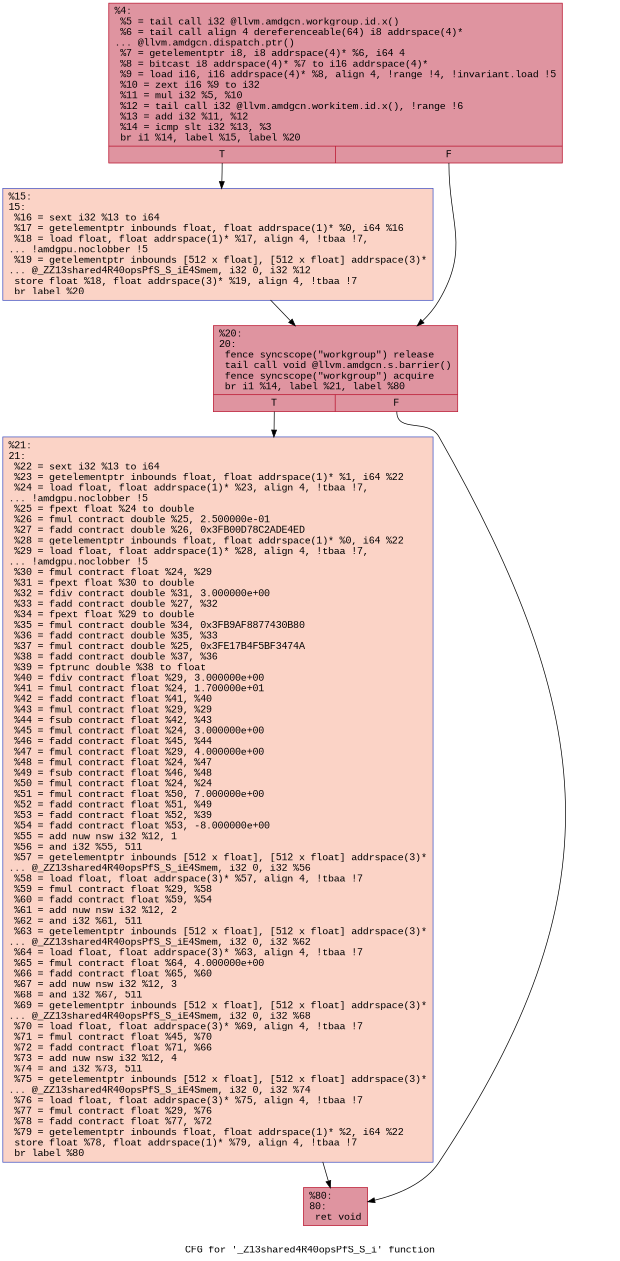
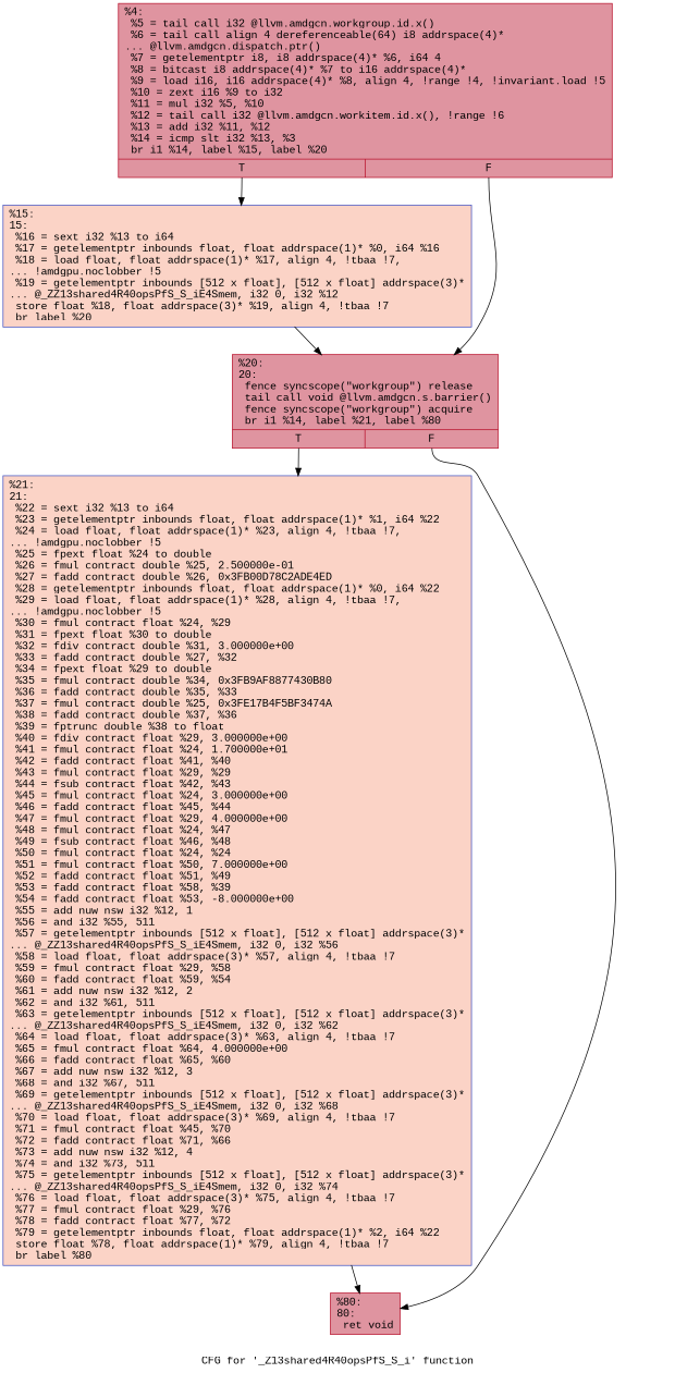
  digraph {
    label="CFG for '_Z13shared4R40opsPfS_S_i' function"
    fontname="Liberation Mono"
    node [color="#b70d28ff" fillcolor="#b70d2870" shape=record style=filled fontname="Liberation Mono"]
    edge [fontname="Liberation Mono"]
    n1 [label="{%4:\l  %5 = tail call i32 @llvm.amdgcn.workgroup.id.x()\l  %6 = tail call align 4 dereferenceable(64) i8 addrspace(4)*\l... @llvm.amdgcn.dispatch.ptr()\l  %7 = getelementptr i8, i8 addrspace(4)* %6, i64 4\l  %8 = bitcast i8 addrspace(4)* %7 to i16 addrspace(4)*\l  %9 = load i16, i16 addrspace(4)* %8, align 4, !range !4, !invariant.load !5\l  %10 = zext i16 %9 to i32\l  %11 = mul i32 %5, %10\l  %12 = tail call i32 @llvm.amdgcn.workitem.id.x(), !range !6\l  %13 = add i32 %11, %12\l  %14 = icmp slt i32 %13, %3\l  br i1 %14, label %15, label %20\l|{<s0>T|<s1>F}}"]
    n2 [color="#3d50c3ff" fillcolor="#f59c7d70" label="{%15:\l15:                                               \l  %16 = sext i32 %13 to i64\l  %17 = getelementptr inbounds float, float addrspace(1)* %0, i64 %16\l  %18 = load float, float addrspace(1)* %17, align 4, !tbaa !7,\l... !amdgpu.noclobber !5\l  %19 = getelementptr inbounds [512 x float], [512 x float] addrspace(3)*\l... @_ZZ13shared4R40opsPfS_S_iE4Smem, i32 0, i32 %12\l  store float %18, float addrspace(3)* %19, align 4, !tbaa !7\l  br label %20\l}"]
    n3 [label="{%20:\l20:                                               \l  fence syncscope(\"workgroup\") release\l  tail call void @llvm.amdgcn.s.barrier()\l  fence syncscope(\"workgroup\") acquire\l  br i1 %14, label %21, label %80\l|{<s0>T|<s1>F}}"]
-   n4 [color="#3d50c3ff" fillcolor="#f59c7d70" label="{%21:\l21:                                               \l  %22 = sext i32 %13 to i64\l  %23 = getelementptr inbounds float, float addrspace(1)* %1, i64 %22\l  %24 = load float, float addrspace(1)* %23, align 4, !tbaa !7,\l... !amdgpu.noclobber !5\l  %25 = fpext float %24 to double\l  %26 = fmul contract double %25, 2.500000e-01\l  %27 = fadd contract double %26, 0x3FB00D78C2ADE4ED\l  %28 = getelementptr inbounds float, float addrspace(1)* %0, i64 %22\l  %29 = load float, float addrspace(1)* %28, align 4, !tbaa !7,\l... !amdgpu.noclobber !5\l  %30 = fmul contract float %24, %29\l  %31 = fpext float %30 to double\l  %32 = fdiv contract double %31, 3.000000e+00\l  %33 = fadd contract double %27, %32\l  %34 = fpext float %29 to double\l  %35 = fmul contract double %34, 0x3FB9AF8877430B80\l  %36 = fadd contract double %35, %33\l  %37 = fmul contract double %25, 0x3FE17B4F5BF3474A\l  %38 = fadd contract double %37, %36\l  %39 = fptrunc double %38 to float\l  %40 = fdiv contract float %29, 3.000000e+00\l  %41 = fmul contract float %24, 1.700000e+01\l  %42 = fadd contract float %41, %40\l  %43 = fmul contract float %29, %29\l  %44 = fsub contract float %42, %43\l  %45 = fmul contract float %24, 3.000000e+00\l  %46 = fadd contract float %45, %44\l  %47 = fmul contract float %29, 4.000000e+00\l  %48 = fmul contract float %24, %47\l  %49 = fsub contract float %46, %48\l  %50 = fmul contract float %24, %24\l  %51 = fmul contract float %50, 7.000000e+00\l  %52 = fadd contract float %51, %49\l  %53 = fadd contract float %52, %39\l  %54 = fadd contract float %53, -8.000000e+00\l  %55 = add nuw nsw i32 %12, 1\l  %56 = and i32 %55, 511\l  %57 = getelementptr inbounds [512 x float], [512 x float] addrspace(3)*\l... @_ZZ13shared4R40opsPfS_S_iE4Smem, i32 0, i32 %56\l  %58 = load float, float addrspace(3)* %57, align 4, !tbaa !7\l  %59 = fmul contract float %29, %58\l  %60 = fadd contract float %59, %54\l  %61 = add nuw nsw i32 %12, 2\l  %62 = and i32 %61, 511\l  %63 = getelementptr inbounds [512 x float], [512 x float] addrspace(3)*\l... @_ZZ13shared4R40opsPfS_S_iE4Smem, i32 0, i32 %62\l  %64 = load float, float addrspace(3)* %63, align 4, !tbaa !7\l  %65 = fmul contract float %64, 4.000000e+00\l  %66 = fadd contract float %65, %60\l  %67 = add nuw nsw i32 %12, 3\l  %68 = and i32 %67, 511\l  %69 = getelementptr inbounds [512 x float], [512 x float] addrspace(3)*\l... @_ZZ13shared4R40opsPfS_S_iE4Smem, i32 0, i32 %68\l  %70 = load float, float addrspace(3)* %69, align 4, !tbaa !7\l  %71 = fmul contract float %45, %70\l  %72 = fadd contract float %71, %66\l  %73 = add nuw nsw i32 %12, 4\l  %74 = and i32 %73, 511\l  %75 = getelementptr inbounds [512 x float], [512 x float] addrspace(3)*\l... @_ZZ13shared4R40opsPfS_S_iE4Smem, i32 0, i32 %74\l  %76 = load float, float addrspace(3)* %75, align 4, !tbaa !7\l  %77 = fmul contract float %29, %76\l  %78 = fadd contract float %77, %72\l  %79 = getelementptr inbounds float, float addrspace(1)* %2, i64 %22\l  store float %78, float addrspace(1)* %79, align 4, !tbaa !7\l  br label %80\l}"]
+   n4 [color="#3d50c3ff" fillcolor="#f59c7d70" label="{%21:\l21:                                               \l  %22 = sext i32 %13 to i64\l  %23 = getelementptr inbounds float, float addrspace(1)* %1, i64 %22\l  %24 = load float, float addrspace(1)* %23, align 4, !tbaa !7,\l... !amdgpu.noclobber !5\l  %25 = fpext float %24 to double\l  %26 = fmul contract double %25, 2.500000e-01\l  %27 = fadd contract double %26, 0x3FB00D78C2ADE4ED\l  %28 = getelementptr inbounds float, float addrspace(1)* %0, i64 %22\l  %29 = load float, float addrspace(1)* %28, align 4, !tbaa !7,\l... !amdgpu.noclobber !5\l  %30 = fmul contract float %24, %29\l  %31 = fpext float %30 to double\l  %32 = fdiv contract double %31, 3.000000e+00\l  %33 = fadd contract double %27, %32\l  %34 = fpext float %29 to double\l  %35 = fmul contract double %34, 0x3FB9AF8877430B80\l  %36 = fadd contract double %35, %33\l  %37 = fmul contract double %25, 0x3FE17B4F5BF3474A\l  %38 = fadd contract double %37, %36\l  %39 = fptrunc double %38 to float\l  %40 = fdiv contract float %29, 3.000000e+00\l  %41 = fmul contract float %24, 1.700000e+01\l  %42 = fadd contract float %41, %40\l  %43 = fmul contract float %29, %29\l  %44 = fsub contract float %42, %43\l  %45 = fmul contract float %24, 3.000000e+00\l  %46 = fadd contract float %45, %44\l  %47 = fmul contract float %29, 4.000000e+00\l  %48 = fmul contract float %24, %47\l  %49 = fsub contract float %46, %48\l  %50 = fmul contract float %24, %24\l  %51 = fmul contract float %50, 7.000000e+00\l  %52 = fadd contract float %51, %49\l  %53 = fadd contract float %58, %39\l  %54 = fadd contract float %53, -8.000000e+00\l  %55 = add nuw nsw i32 %12, 1\l  %56 = and i32 %55, 511\l  %57 = getelementptr inbounds [512 x float], [512 x float] addrspace(3)*\l... @_ZZ13shared4R40opsPfS_S_iE4Smem, i32 0, i32 %56\l  %58 = load float, float addrspace(3)* %57, align 4, !tbaa !7\l  %59 = fmul contract float %29, %58\l  %60 = fadd contract float %59, %54\l  %61 = add nuw nsw i32 %12, 2\l  %62 = and i32 %61, 511\l  %63 = getelementptr inbounds [512 x float], [512 x float] addrspace(3)*\l... @_ZZ13shared4R40opsPfS_S_iE4Smem, i32 0, i32 %62\l  %64 = load float, float addrspace(3)* %63, align 4, !tbaa !7\l  %65 = fmul contract float %64, 4.000000e+00\l  %66 = fadd contract float %65, %60\l  %67 = add nuw nsw i32 %12, 3\l  %68 = and i32 %67, 511\l  %69 = getelementptr inbounds [512 x float], [512 x float] addrspace(3)*\l... @_ZZ13shared4R40opsPfS_S_iE4Smem, i32 0, i32 %68\l  %70 = load float, float addrspace(3)* %69, align 4, !tbaa !7\l  %71 = fmul contract float %45, %70\l  %72 = fadd contract float %71, %66\l  %73 = add nuw nsw i32 %12, 4\l  %74 = and i32 %73, 511\l  %75 = getelementptr inbounds [512 x float], [512 x float] addrspace(3)*\l... @_ZZ13shared4R40opsPfS_S_iE4Smem, i32 0, i32 %74\l  %76 = load float, float addrspace(3)* %75, align 4, !tbaa !7\l  %77 = fmul contract float %29, %76\l  %78 = fadd contract float %77, %72\l  %79 = getelementptr inbounds float, float addrspace(1)* %2, i64 %22\l  store float %78, float addrspace(1)* %79, align 4, !tbaa !7\l  br label %80\l}"]
    n5 [label="{%80:\l80:                                               \l  ret void\l}"]
    n1 -> n2 [tailport=s0]
    n1 -> n3 [tailport=s1]
    n2 -> n3
    n3 -> n4 [tailport=s0]
    n3 -> n5 [tailport=s1]
    n4 -> n5
  }
